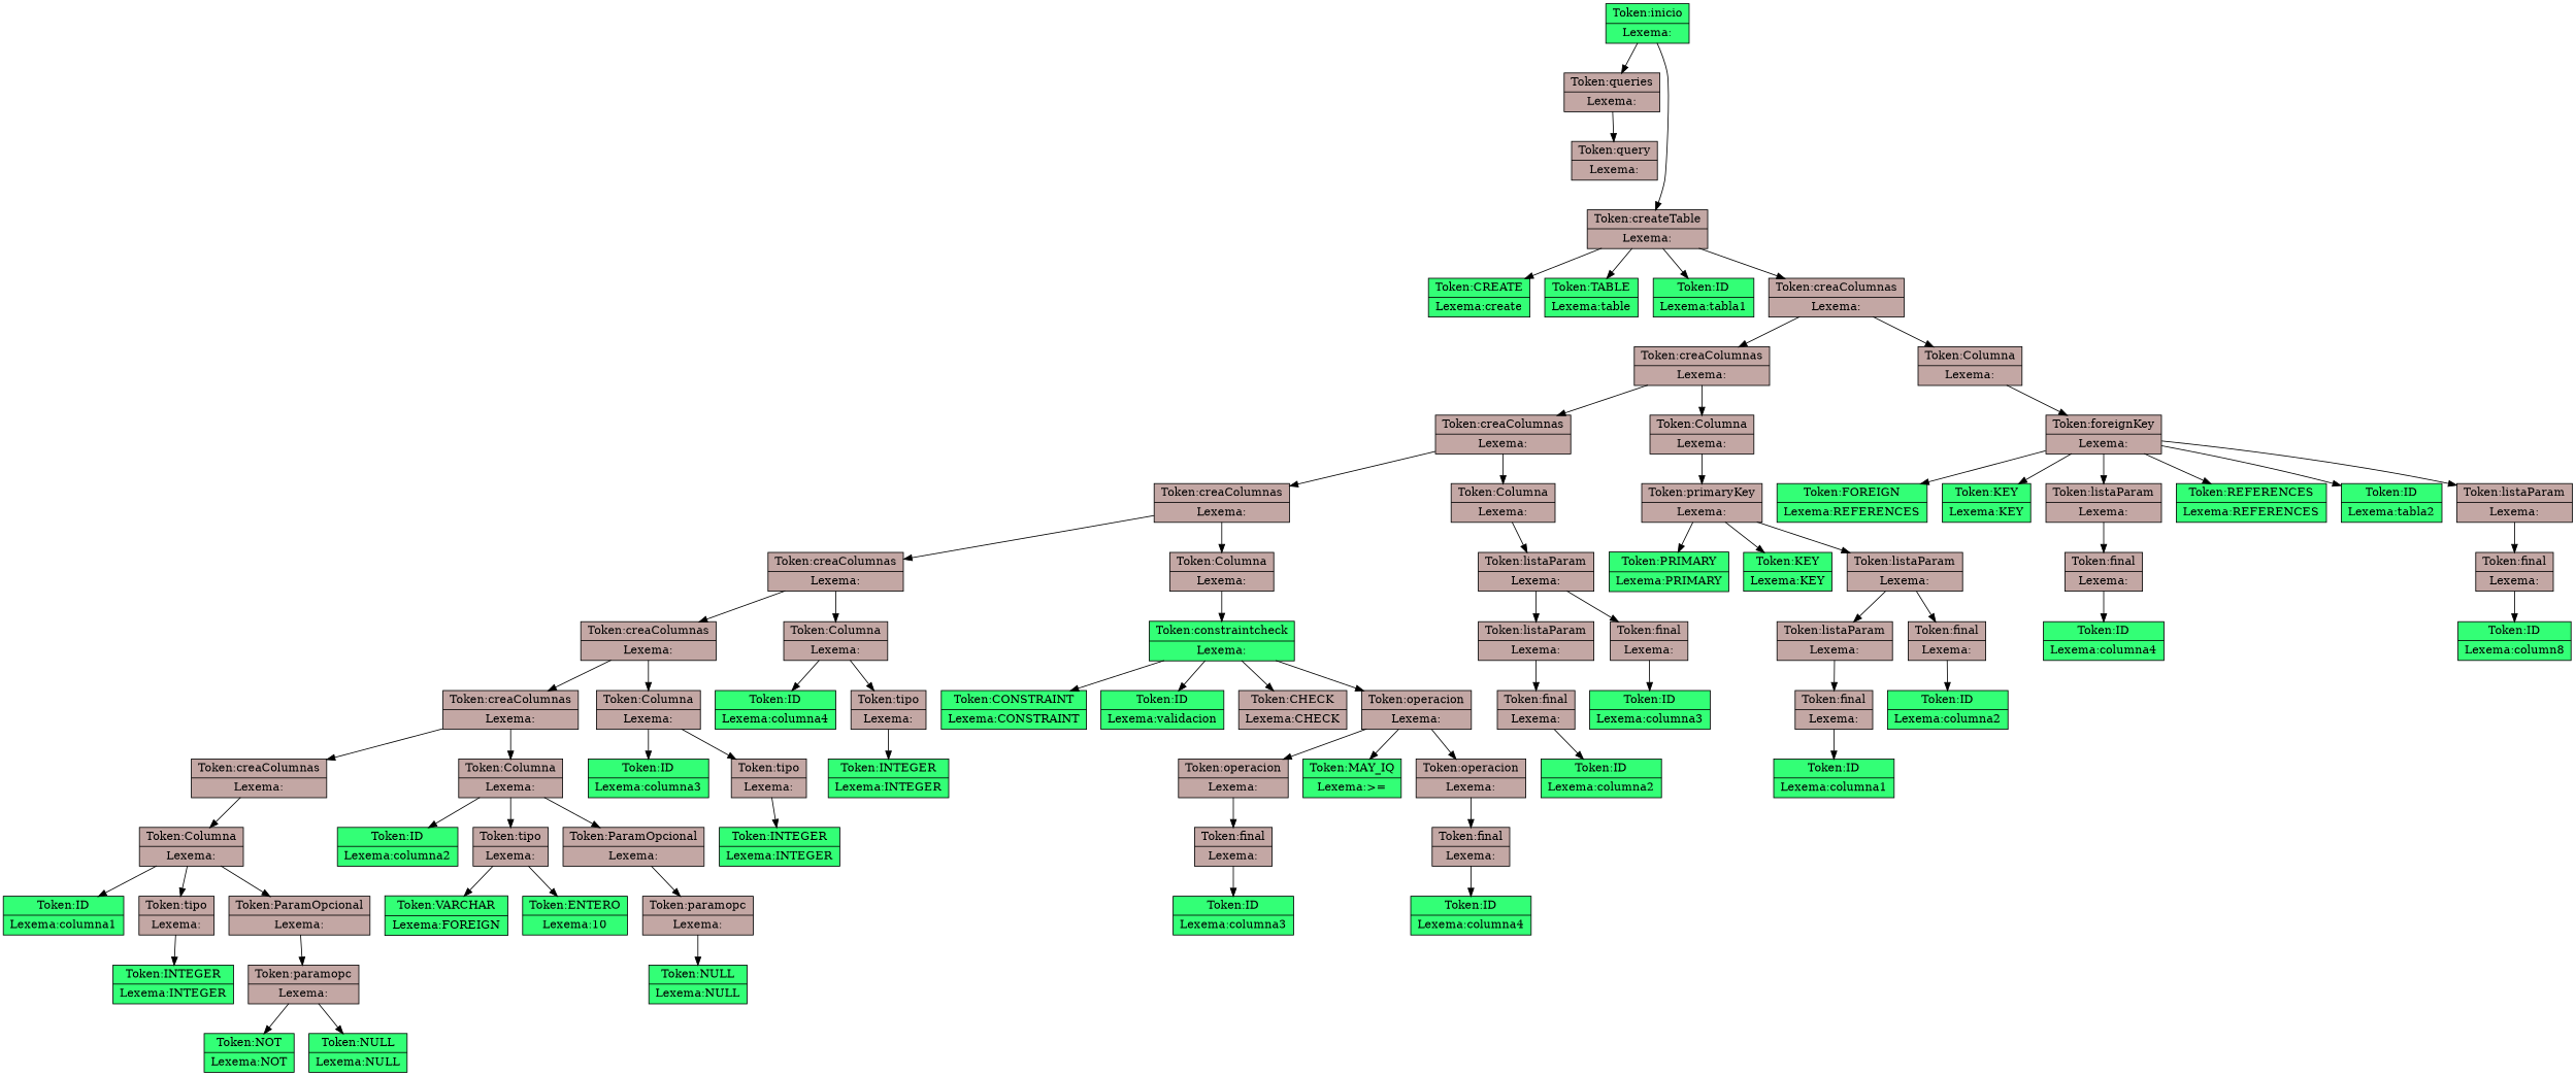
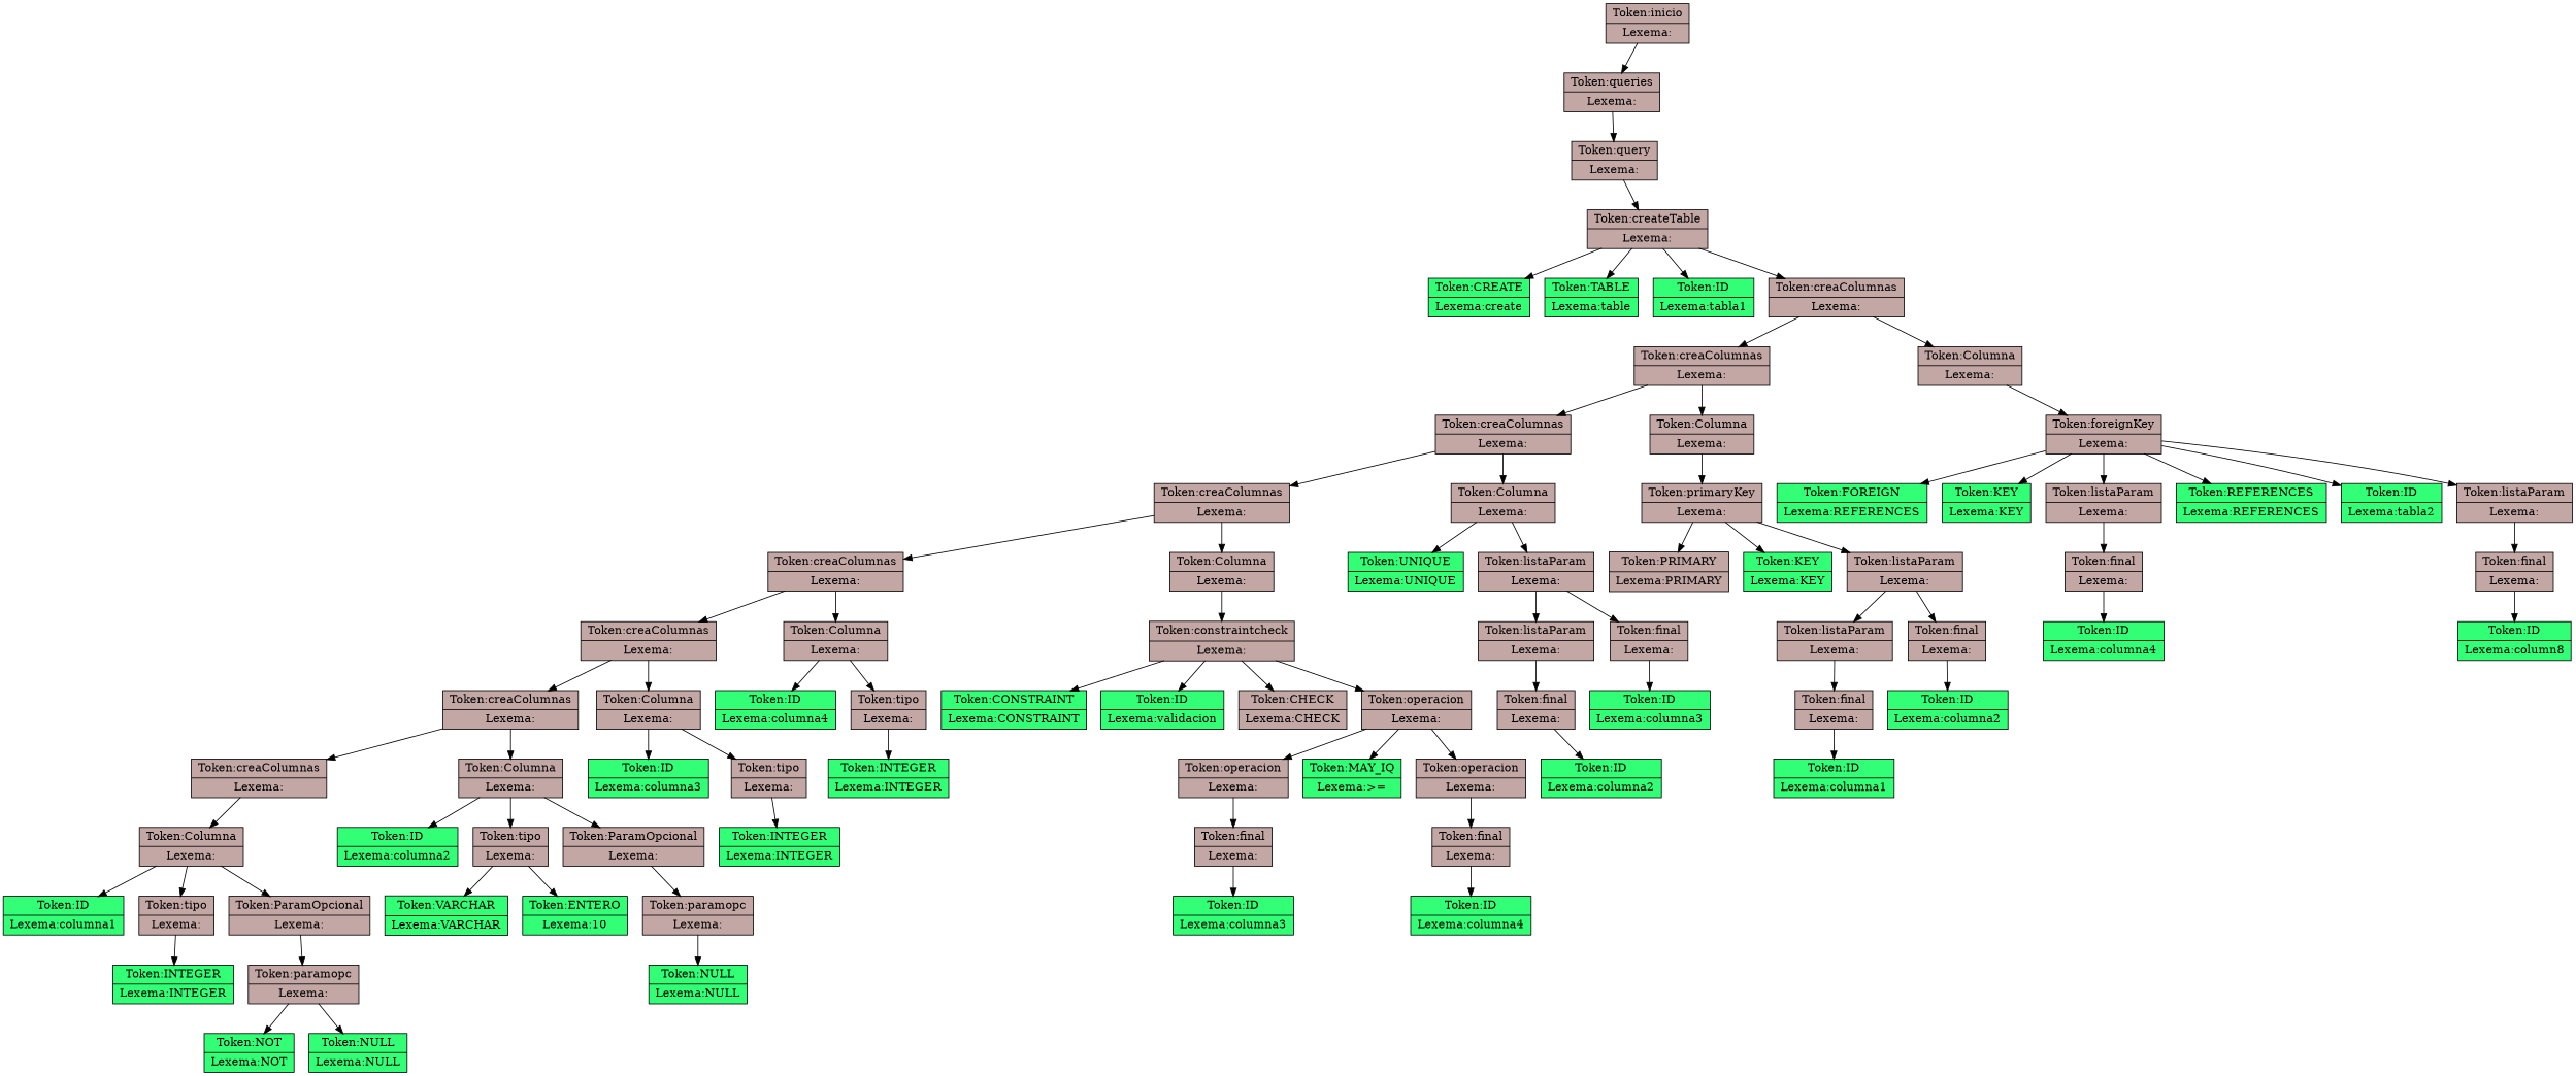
  digraph {
    node [fillcolor="#C3A7A4" shape=record style=filled]
-   n1 [fillcolor="#33FF76" label="{Token:inicio|Lexema:}"]
+   n1 [label="{Token:inicio|Lexema:}"]
    n2 [label="{Token:queries|Lexema:}"]
    n3 [label="{Token:query|Lexema:}"]
    n4 [label="{Token:createTable|Lexema:}"]
    n5 [fillcolor="#33FF76" label="{Token:CREATE|Lexema:create}"]
    n6 [fillcolor="#33FF76" label="{Token:TABLE|Lexema:table}"]
    n7 [fillcolor="#33FF76" label="{Token:ID|Lexema:tabla1}"]
    n8 [label="{Token:creaColumnas|Lexema:}"]
    n9 [label="{Token:creaColumnas|Lexema:}"]
    n10 [label="{Token:Columna|Lexema:}"]
    n11 [label="{Token:creaColumnas|Lexema:}"]
    n12 [label="{Token:Columna|Lexema:}"]
    n13 [label="{Token:foreignKey|Lexema:}"]
    n14 [label="{Token:creaColumnas|Lexema:}"]
    n15 [label="{Token:Columna|Lexema:}"]
    n16 [label="{Token:primaryKey|Lexema:}"]
    n17 [label="{Token:creaColumnas|Lexema:}"]
    n18 [label="{Token:Columna|Lexema:}"]
+   n19 [fillcolor="#33FF76" label="{Token:UNIQUE|Lexema:UNIQUE}"]
    n20 [label="{Token:listaParam|Lexema:}"]
    n21 [label="{Token:creaColumnas|Lexema:}"]
    n22 [label="{Token:Columna|Lexema:}"]
-   n23 [fillcolor="#33FF76" label="{Token:constraintcheck|Lexema:}"]
+   n23 [label="{Token:constraintcheck|Lexema:}"]
    n24 [label="{Token:creaColumnas|Lexema:}"]
    n25 [label="{Token:Columna|Lexema:}"]
    n26 [fillcolor="#33FF76" label="{Token:ID|Lexema:columna4}"]
    n27 [label="{Token:tipo|Lexema:}"]
    n28 [label="{Token:creaColumnas|Lexema:}"]
    n29 [label="{Token:Columna|Lexema:}"]
    n30 [fillcolor="#33FF76" label="{Token:ID|Lexema:columna3}"]
    n31 [label="{Token:tipo|Lexema:}"]
    n32 [label="{Token:Columna|Lexema:}"]
    n33 [fillcolor="#33FF76" label="{Token:ID|Lexema:columna2}"]
    n34 [label="{Token:tipo|Lexema:}"]
    n35 [label="{Token:ParamOpcional|Lexema:}"]
    n36 [fillcolor="#33FF76" label="{Token:ID|Lexema:columna1}"]
    n37 [label="{Token:tipo|Lexema:}"]
    n38 [label="{Token:ParamOpcional|Lexema:}"]
    n39 [fillcolor="#33FF76" label="{Token:INTEGER|Lexema:INTEGER}"]
    n40 [label="{Token:paramopc|Lexema:}"]
    n41 [fillcolor="#33FF76" label="{Token:NOT|Lexema:NOT}"]
    n42 [fillcolor="#33FF76" label="{Token:NULL|Lexema:NULL}"]
-   n43 [fillcolor="#33FF76" label="{Token:VARCHAR|Lexema:FOREIGN}"]
+   n43 [fillcolor="#33FF76" label="{Token:VARCHAR|Lexema:VARCHAR}"]
    n44 [fillcolor="#33FF76" label="{Token:ENTERO|Lexema:10}"]
    n45 [label="{Token:paramopc|Lexema:}"]
    n46 [fillcolor="#33FF76" label="{Token:NULL|Lexema:NULL}"]
    n47 [fillcolor="#33FF76" label="{Token:INTEGER|Lexema:INTEGER}"]
    n48 [fillcolor="#33FF76" label="{Token:INTEGER|Lexema:INTEGER}"]
    n49 [fillcolor="#33FF76" label="{Token:CONSTRAINT|Lexema:CONSTRAINT}"]
    n50 [fillcolor="#33FF76" label="{Token:ID|Lexema:validacion}"]
    n51 [label="{Token:CHECK|Lexema:CHECK}"]
    n52 [label="{Token:operacion|Lexema:}"]
    n53 [label="{Token:operacion|Lexema:}"]
    n54 [fillcolor="#33FF76" label="{Token:MAY_IQ|Lexema:\>=}"]
    n55 [label="{Token:operacion|Lexema:}"]
    n56 [label="{Token:final|Lexema:}"]
    n57 [label="{Token:final|Lexema:}"]
    n58 [fillcolor="#33FF76" label="{Token:ID|Lexema:columna3}"]
    n59 [fillcolor="#33FF76" label="{Token:ID|Lexema:columna4}"]
    n60 [label="{Token:listaParam|Lexema:}"]
    n61 [label="{Token:final|Lexema:}"]
    n62 [label="{Token:final|Lexema:}"]
    n63 [fillcolor="#33FF76" label="{Token:ID|Lexema:columna3}"]
    n64 [fillcolor="#33FF76" label="{Token:ID|Lexema:columna2}"]
-   n65 [fillcolor="#33FF76" label="{Token:PRIMARY|Lexema:PRIMARY}"]
+   n65 [label="{Token:PRIMARY|Lexema:PRIMARY}"]
    n66 [fillcolor="#33FF76" label="{Token:KEY|Lexema:KEY}"]
    n67 [label="{Token:listaParam|Lexema:}"]
    n68 [label="{Token:listaParam|Lexema:}"]
    n69 [label="{Token:final|Lexema:}"]
    n70 [label="{Token:final|Lexema:}"]
    n71 [fillcolor="#33FF76" label="{Token:ID|Lexema:columna2}"]
    n72 [fillcolor="#33FF76" label="{Token:ID|Lexema:columna1}"]
    n73 [fillcolor="#33FF76" label="{Token:FOREIGN|Lexema:REFERENCES}"]
    n74 [fillcolor="#33FF76" label="{Token:KEY|Lexema:KEY}"]
    n75 [label="{Token:listaParam|Lexema:}"]
    n76 [fillcolor="#33FF76" label="{Token:REFERENCES|Lexema:REFERENCES}"]
    n77 [fillcolor="#33FF76" label="{Token:ID|Lexema:tabla2}"]
    n78 [label="{Token:listaParam|Lexema:}"]
    n79 [label="{Token:final|Lexema:}"]
    n80 [label="{Token:final|Lexema:}"]
    n81 [fillcolor="#33FF76" label="{Token:ID|Lexema:columna4}"]
    n82 [fillcolor="#33FF76" label="{Token:ID|Lexema:column8}"]
    n1 -> n2
    n2 -> n3
-   n1 -> n4
+   n3 -> n4
    n4 -> n5
    n4 -> n6
    n4 -> n7
    n4 -> n8
    n8 -> n9
    n8 -> n10
    n9 -> n11
    n9 -> n12
    n10 -> n13
    n11 -> n14
    n11 -> n15
    n12 -> n16
    n13 -> n73
    n13 -> n74
    n13 -> n75
    n13 -> n76
    n13 -> n77
    n13 -> n78
    n14 -> n17
    n14 -> n18
+   n15 -> n19
    n15 -> n20
    n16 -> n65
    n16 -> n66
    n16 -> n67
    n17 -> n21
    n17 -> n22
    n18 -> n23
    n20 -> n60
    n20 -> n61
    n21 -> n24
    n21 -> n25
    n22 -> n26
    n22 -> n27
    n23 -> n49
    n23 -> n50
    n23 -> n51
    n23 -> n52
    n24 -> n28
    n24 -> n29
    n25 -> n30
    n25 -> n31
    n27 -> n48
    n28 -> n32
    n29 -> n33
    n29 -> n34
    n29 -> n35
    n31 -> n47
    n32 -> n36
    n32 -> n37
    n32 -> n38
    n34 -> n43
    n34 -> n44
    n35 -> n45
    n37 -> n39
    n38 -> n40
    n40 -> n41
    n40 -> n42
    n45 -> n46
    n52 -> n53
    n52 -> n54
    n52 -> n55
    n53 -> n56
    n55 -> n57
    n56 -> n58
    n57 -> n59
    n60 -> n62
    n61 -> n63
    n62 -> n64
    n67 -> n68
    n67 -> n69
    n68 -> n70
    n69 -> n71
    n70 -> n72
    n75 -> n79
    n78 -> n80
    n79 -> n81
    n80 -> n82
  }
